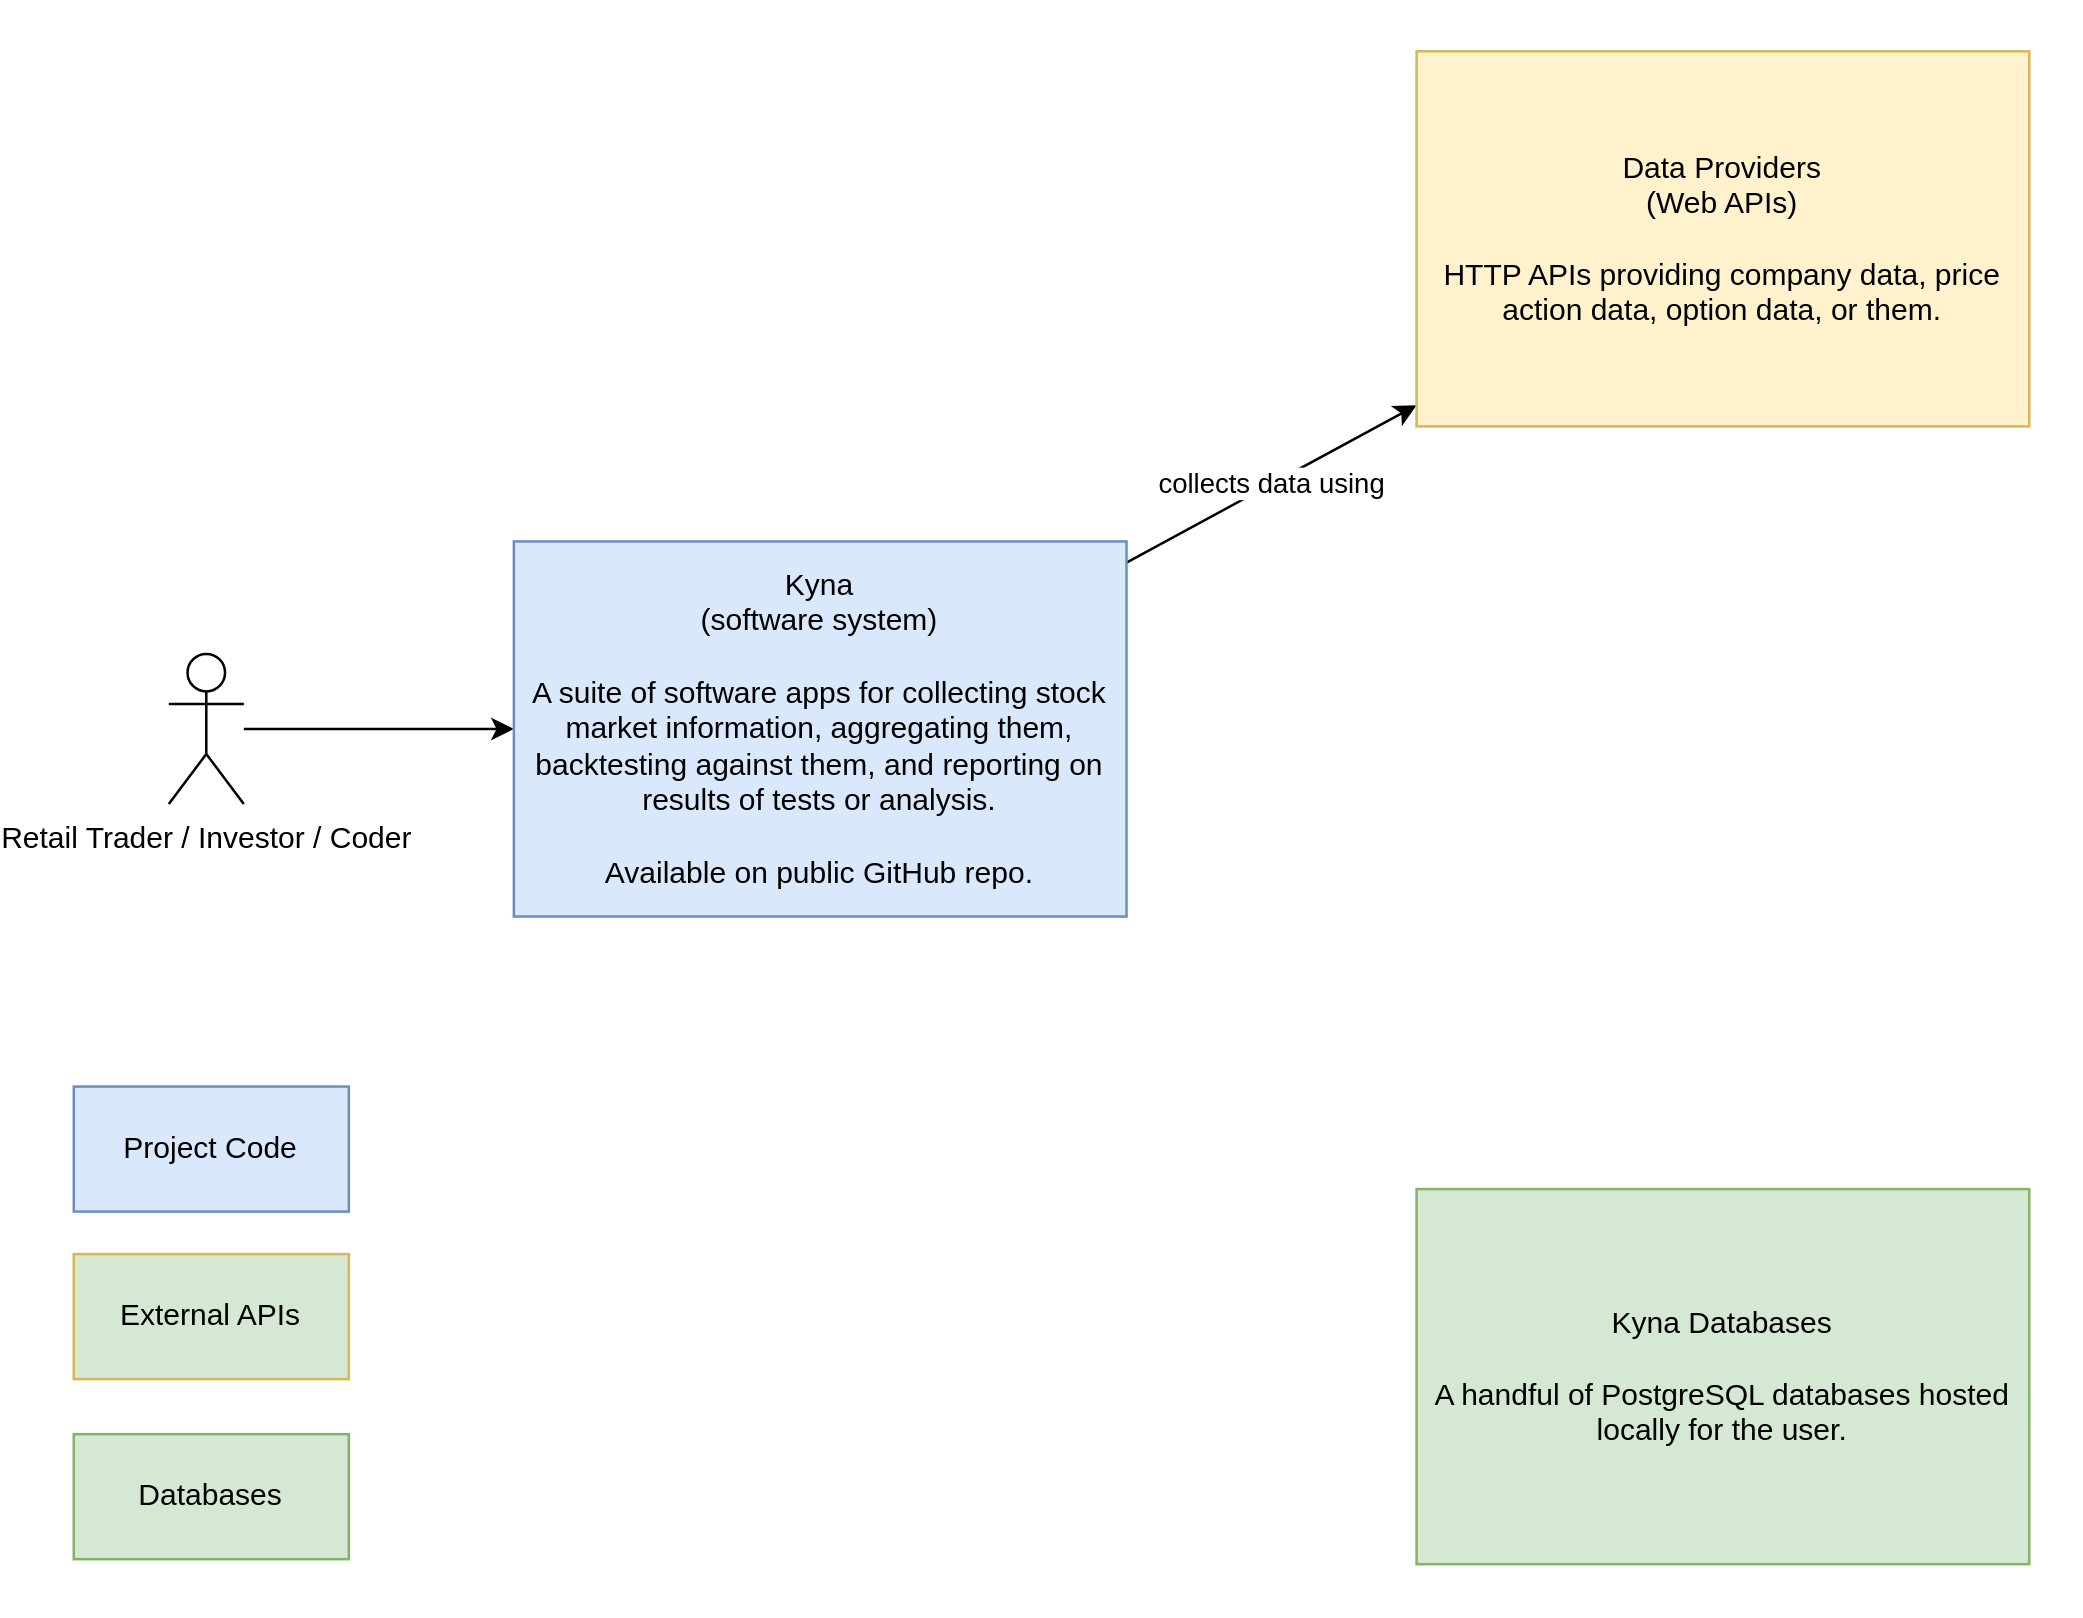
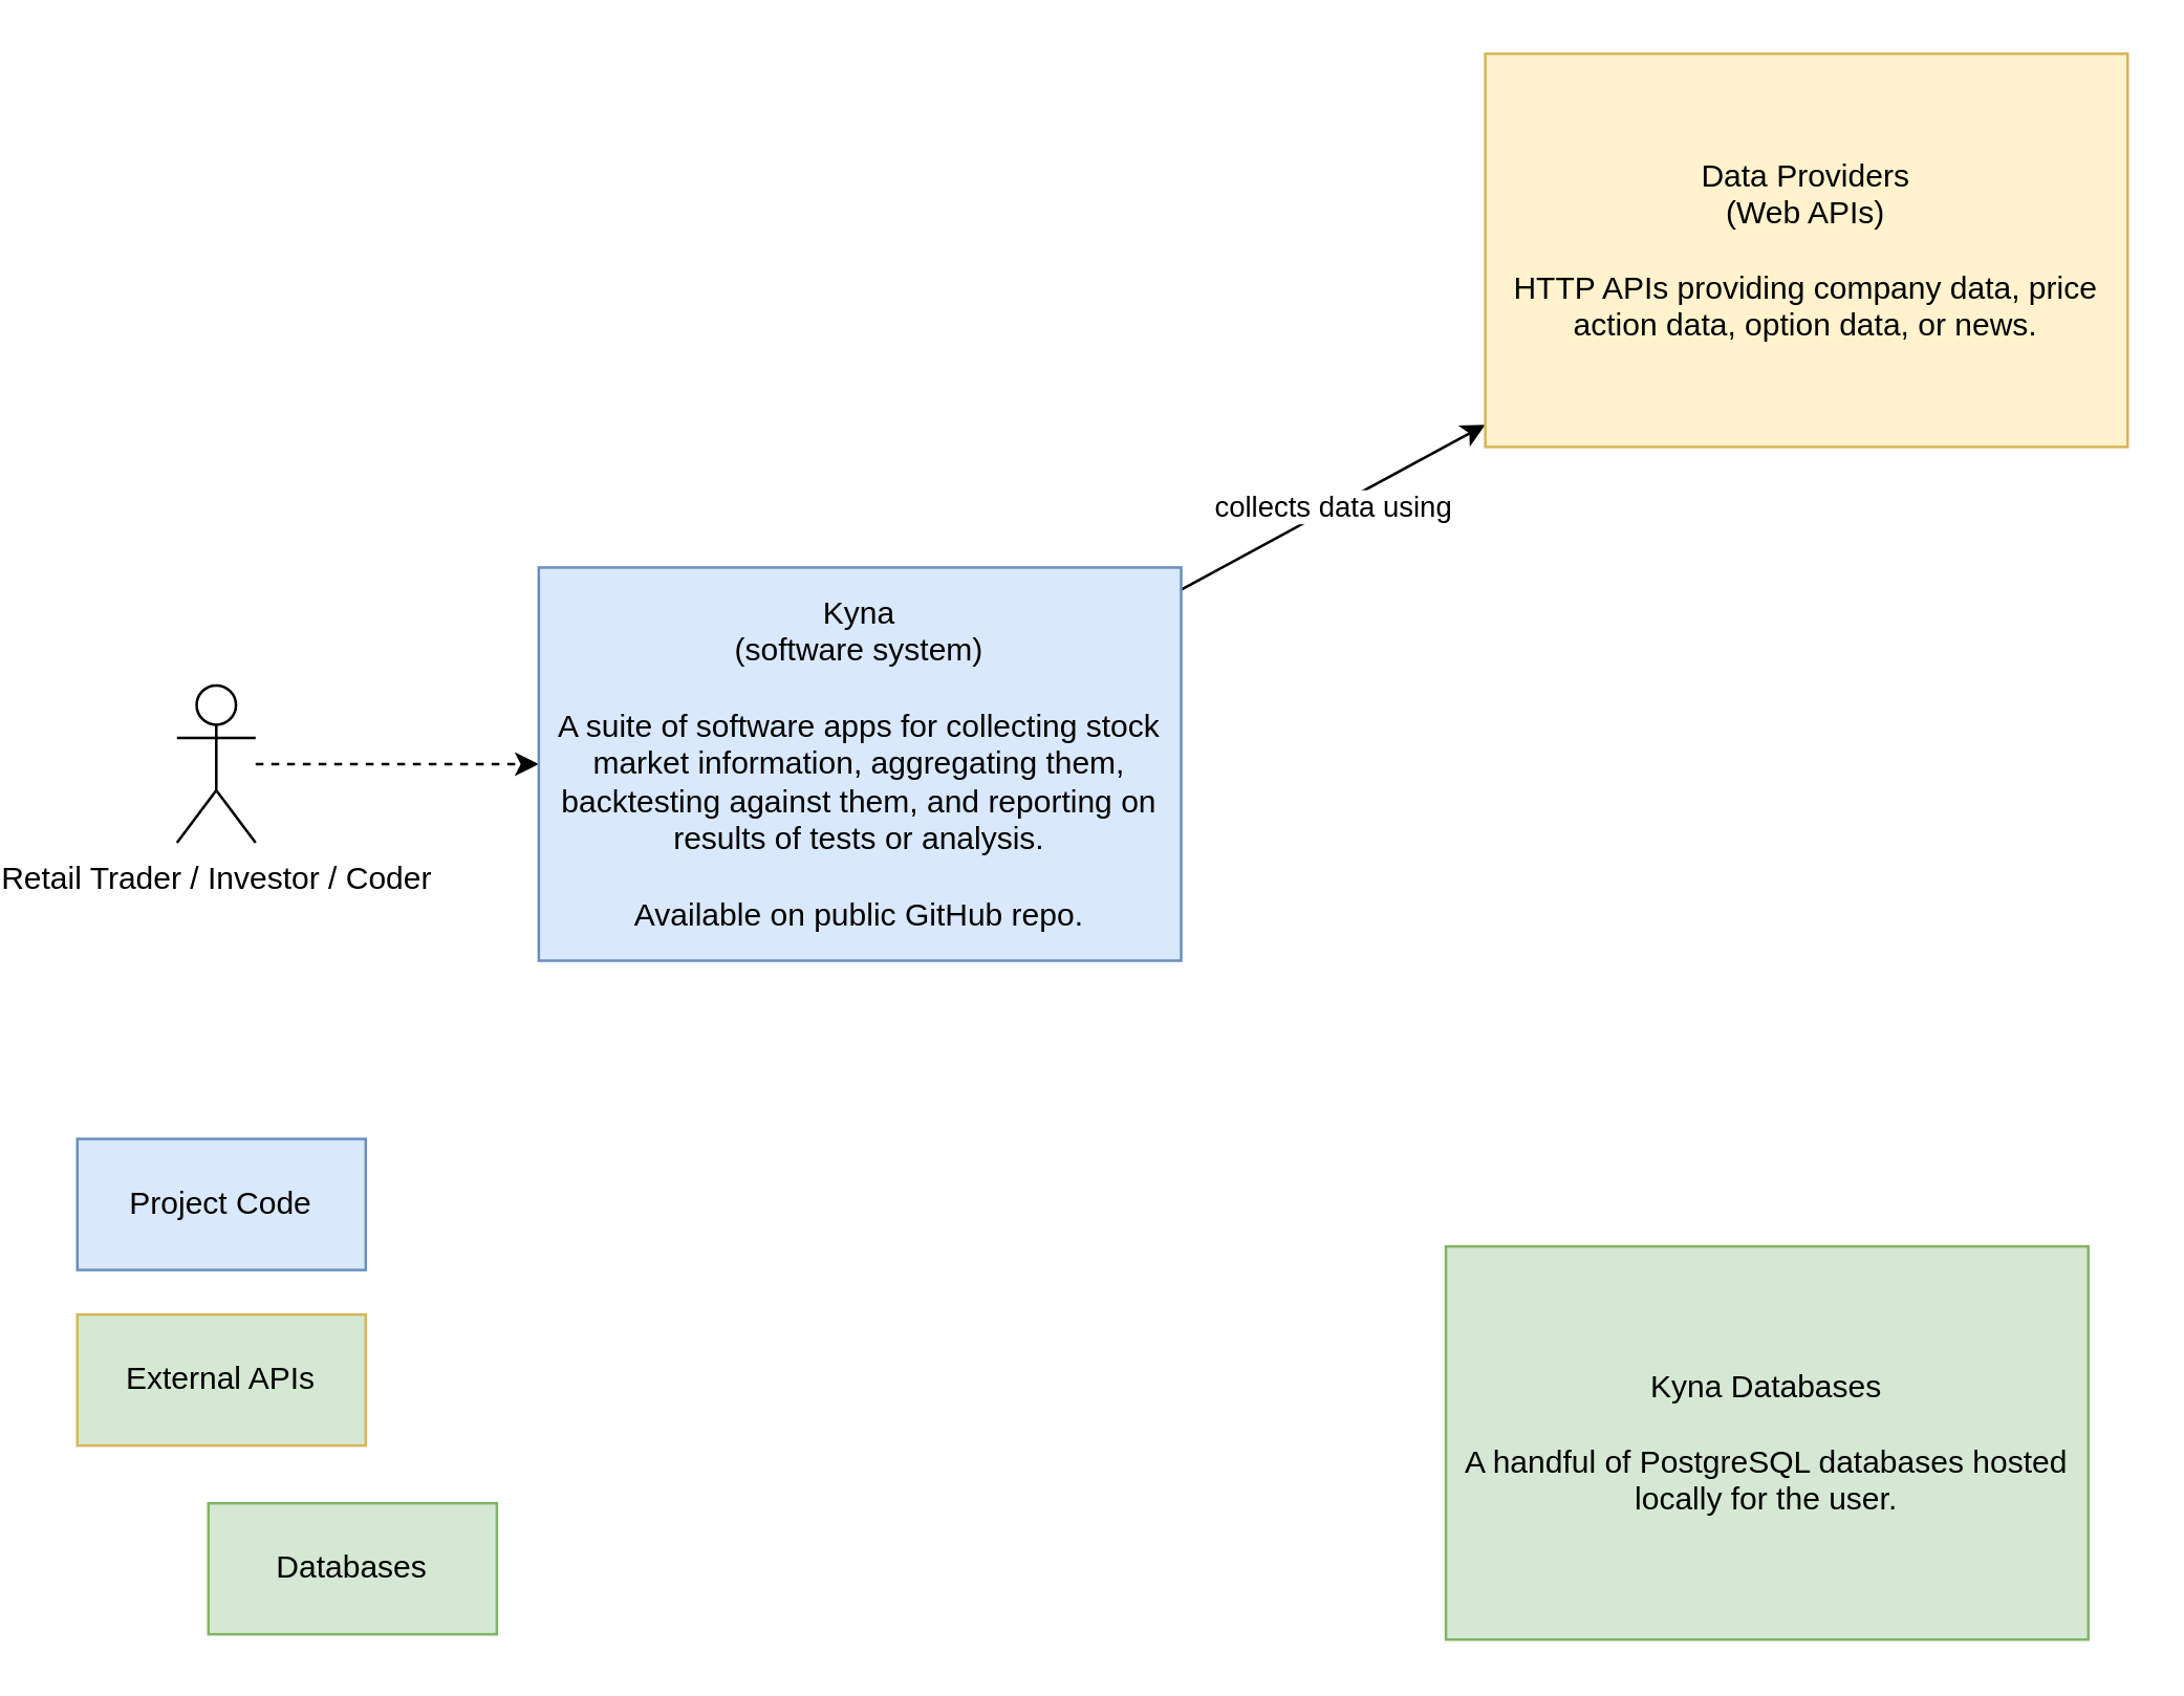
  <mxCell id="0" />
  <mxCell id="1" parent="0" />
- <mxCell id="2" style="rounded=0;orthogonalLoop=1;jettySize=auto;html=1;" parent="1" source="3" target="5" edge="1"><mxGeometry relative="1" as="geometry" /></mxCell>
+ <mxCell id="2" style="rounded=0;orthogonalLoop=1;jettySize=auto;html=1;dashed=1;" parent="1" source="3" target="5" edge="1"><mxGeometry relative="1" as="geometry" /></mxCell>
  <mxCell id="3" value="Retail Trader / Investor / Coder" style="shape=umlActor;verticalLabelPosition=bottom;verticalAlign=top;html=1;" parent="1" vertex="1"><mxGeometry x="58" y="261" width="30" height="60" as="geometry" /></mxCell>
  <mxCell id="4" value="collects data using" style="rounded=0;orthogonalLoop=1;jettySize=auto;html=1;" parent="1" source="5" target="6" edge="1"><mxGeometry relative="1" as="geometry" /></mxCell>
  <mxCell id="5" value="Kyna&lt;br&gt;(software system)&lt;br&gt;&lt;br&gt;A suite of software apps for collecting stock market information, aggregating them, backtesting against them, and reporting on results of tests or analysis.&lt;br&gt;&lt;br&gt;Available on public GitHub repo." style="html=1;whiteSpace=wrap;fillColor=#dae8fc;strokeColor=#6c8ebf;" parent="1" vertex="1"><mxGeometry x="196" y="216" width="245" height="150" as="geometry" /></mxCell>
- <mxCell id="6" value="Data Providers&lt;br&gt;(Web APIs)&lt;br&gt;&lt;br&gt;HTTP APIs providing company data, price action data, option data, or them." style="html=1;whiteSpace=wrap;fillColor=#fff2cc;strokeColor=#d6b656;" parent="1" vertex="1"><mxGeometry x="557" y="20" width="245" height="150" as="geometry" /></mxCell>
- <mxCell id="7" value="Kyna Databases&lt;br&gt;&lt;br&gt;A handful of PostgreSQL databases hosted locally for the user." style="html=1;whiteSpace=wrap;fillColor=#d5e8d4;strokeColor=#82b366;" parent="1" vertex="1"><mxGeometry x="557" y="475" width="245" height="150" as="geometry" /></mxCell>
+ <mxCell id="6" value="Data Providers&lt;br&gt;(Web APIs)&lt;br&gt;&lt;br&gt;HTTP APIs providing company data, price action data, option data, or news." style="html=1;whiteSpace=wrap;fillColor=#fff2cc;strokeColor=#d6b656;" parent="1" vertex="1"><mxGeometry x="557" y="20" width="245" height="150" as="geometry" /></mxCell>
+ <mxCell id="7" value="Kyna Databases&lt;br&gt;&lt;br&gt;A handful of PostgreSQL databases hosted locally for the user." style="html=1;whiteSpace=wrap;fillColor=#d5e8d4;strokeColor=#82b366;" parent="1" vertex="1"><mxGeometry x="542" y="475" width="245" height="150" as="geometry" /></mxCell>
  <mxCell id="8" value="Project Code" style="html=1;whiteSpace=wrap;fillColor=#dae8fc;strokeColor=#6c8ebf;flipV=1;" parent="1" vertex="1"><mxGeometry x="20" y="434" width="110" height="50" as="geometry" /></mxCell>
  <mxCell id="9" value="External APIs" style="html=1;whiteSpace=wrap;fillColor=#d5e8d4;strokeColor=#d6b656;flipV=1;" parent="1" vertex="1"><mxGeometry x="20" y="501" width="110" height="50" as="geometry" /></mxCell>
- <mxCell id="10" value="Databases" style="html=1;whiteSpace=wrap;fillColor=#d5e8d4;strokeColor=#82b366;flipV=1;" parent="1" vertex="1"><mxGeometry x="20" y="573" width="110" height="50" as="geometry" /></mxCell>
+ <mxCell id="10" value="Databases" style="html=1;whiteSpace=wrap;fillColor=#d5e8d4;strokeColor=#82b366;flipV=1;" parent="1" vertex="1"><mxGeometry x="70" y="573" width="110" height="50" as="geometry" /></mxCell>
